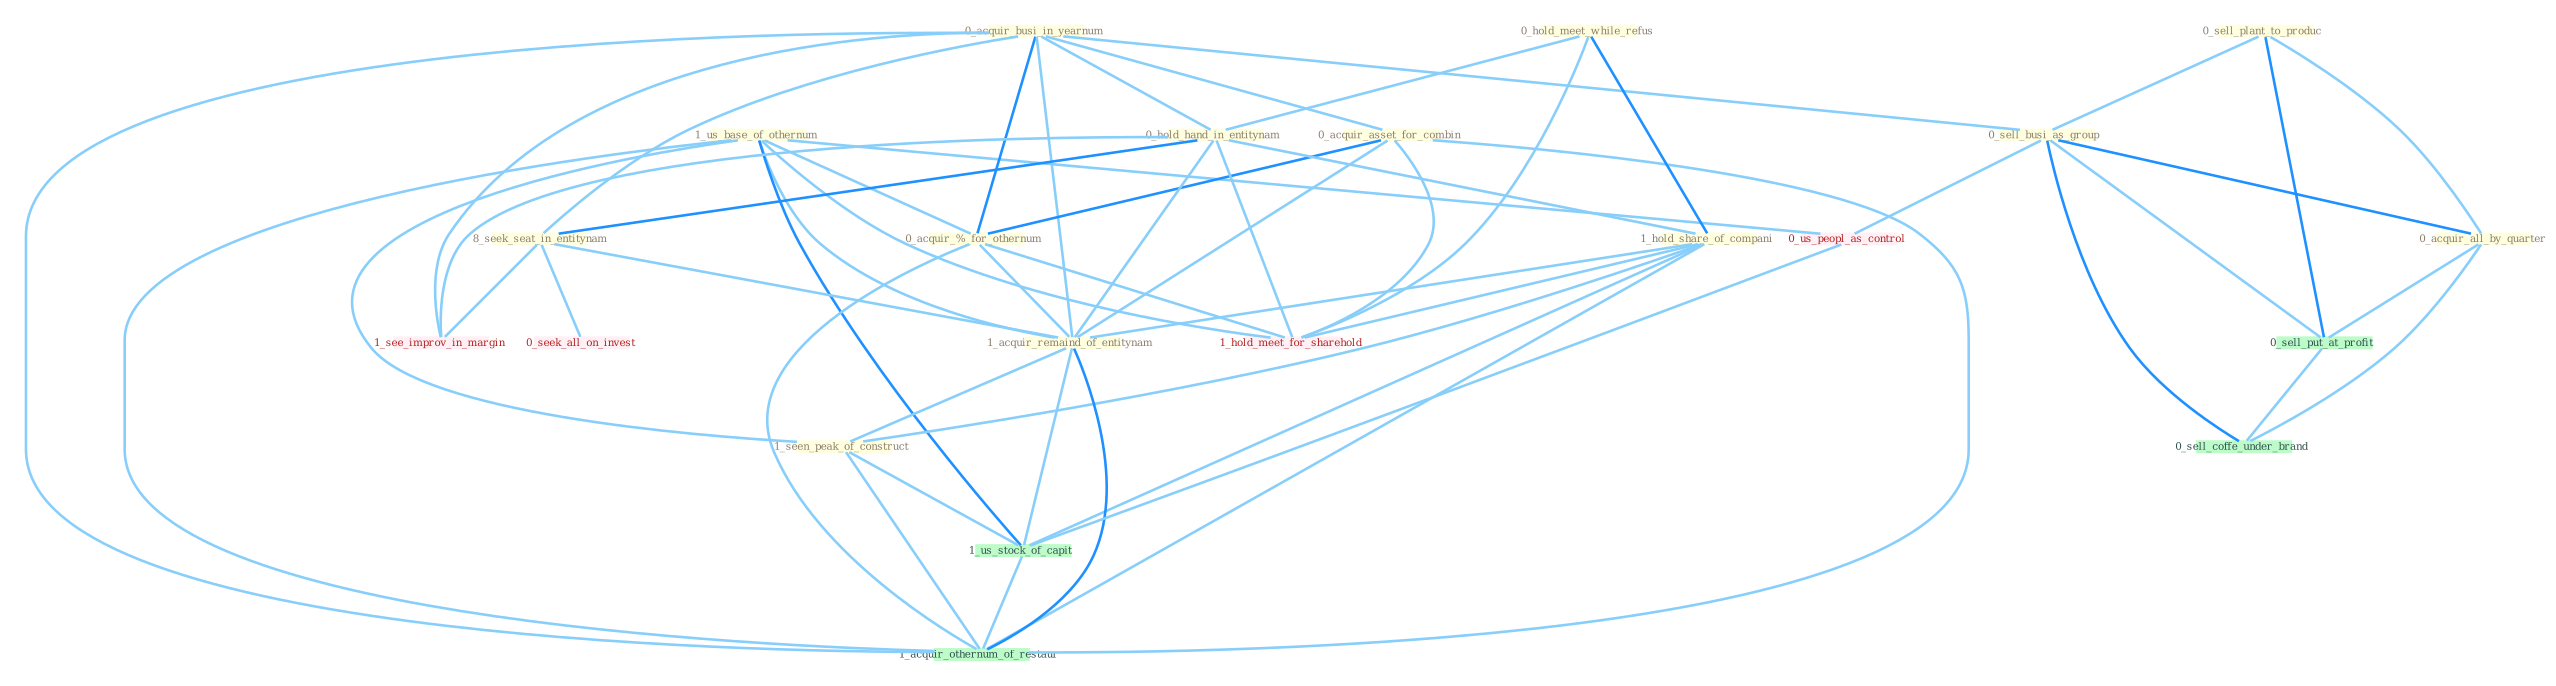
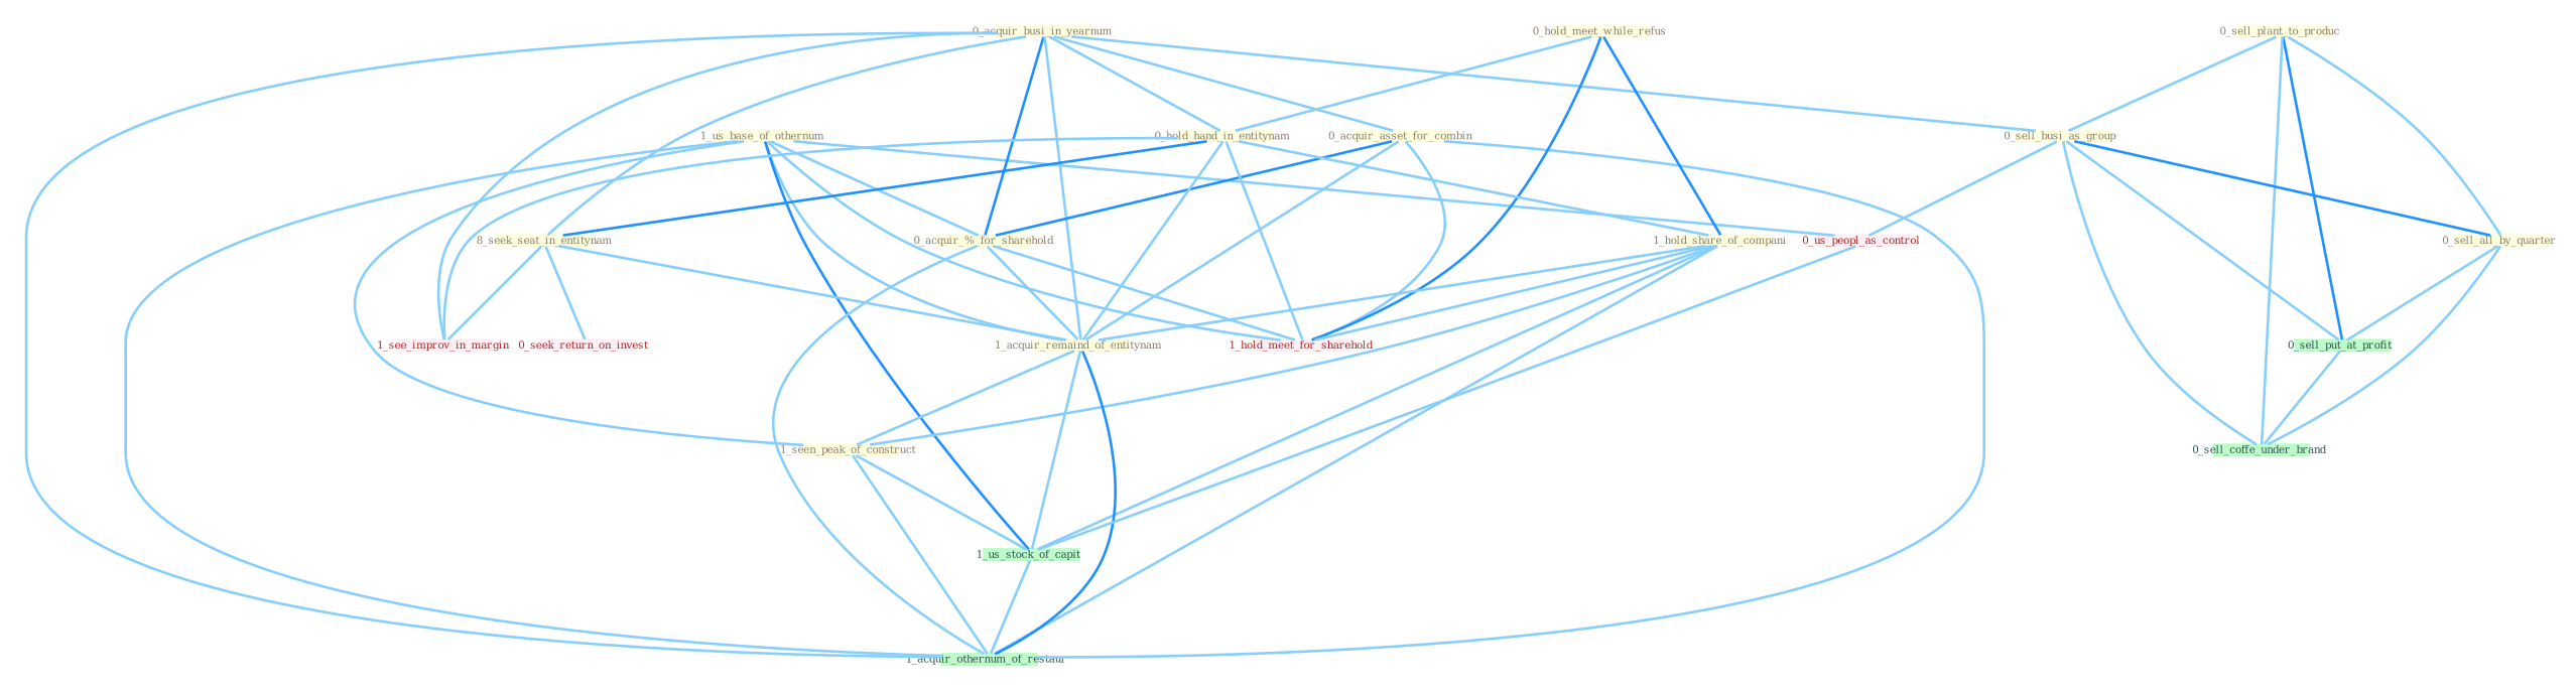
  graph {
    node [color="#ffffe0" fixedsize=true fontcolor="#8b7d6b" fontsize=4 shape=polygon style=filled]
    edge [color="#87cefa" w=1]
    "1_us_base_of_othernum " [height=.06 width=.5]
    "0_acquir_busi_in_yearnum " [height=.06 width=.5]
    "0_acquir_asset_for_combin " [height=.06 width=.5]
    "0_hold_meet_while_refus " [height=.06 width=.5]
    "0_hold_hand_in_entitynam " [height=.06 width=.5]
    "0_sell_plant_to_produc " [height=.06 width=.5]
    n7 [height=.06 label="8_seek_seat_in_entitynam" width=.5]
    "1_hold_share_of_compani " [height=.06 width=.5]
-   "0_acquir_%_for_othernum " [height=.06 width=.5]
+   "0_acquir_%_for_othernum " [height=.06 width=.5 label="0_acquir_%_for_sharehold"]
    "0_sell_busi_as_group " [height=.06 width=.5]
-   "0_sell_all_by_quarter " [height=.06 width=.5 label="0_acquir_all_by_quarter"]
+   "0_sell_all_by_quarter " [height=.06 width=.5]
    "1_acquir_remaind_of_entitynam " [height=.06 width=.5]
    "1_seen_peak_of_construct " [height=.06 width=.5]
    "0_us_peopl_as_control " [color="#fff0f5" fontcolor="#b22222" height=.06 width=.5]
-   "0_seek_return_on_invest " [color="#fff0f5" fontcolor="#b22222" height=.06 width=.5 label="0_seek_all_on_invest"]
+   "0_seek_return_on_invest " [color="#fff0f5" fontcolor="#b22222" height=.06 width=.5]
    "1_see_improv_in_margin " [color="#fff0f5" fontcolor="#b22222" height=.06 width=.5]
    "1_hold_meet_for_sharehold " [color="#fff0f5" fontcolor="#b22222" height=.06 width=.5]
    "1_us_stock_of_capit " [color="#BDFCC9" fontcolor="#2f4f4f" height=.06 width=.5]
    "1_acquir_othernum_of_restaur " [color="#BDFCC9" fontcolor="#2f4f4f" height=.06 width=.5]
    "0_sell_put_at_profit " [color="#BDFCC9" fontcolor="#2f4f4f" height=.06 width=.5]
    "0_sell_coffe_under_brand " [color="#BDFCC9" fontcolor="#2f4f4f" height=.06 width=.5]
    subgraph sub_1 {
      "1_us_base_of_othernum "
      "0_acquir_busi_in_yearnum "
      "0_acquir_asset_for_combin "
      "0_hold_meet_while_refus "
      "0_hold_hand_in_entitynam "
      "0_sell_plant_to_produc "
      n7
      "1_hold_share_of_compani "
      "0_acquir_%_for_othernum "
      "0_sell_busi_as_group "
      "0_sell_all_by_quarter "
      "1_acquir_remaind_of_entitynam "
      "1_seen_peak_of_construct "
    }
    subgraph sub_2 {
      "0_us_peopl_as_control "
      "0_seek_return_on_invest "
      "1_see_improv_in_margin "
      "1_hold_meet_for_sharehold "
    }
    "1_us_base_of_othernum " -- "0_acquir_%_for_othernum "
    "1_us_base_of_othernum " -- "1_acquir_remaind_of_entitynam "
    "1_us_base_of_othernum " -- "1_seen_peak_of_construct "
    "1_us_base_of_othernum " -- "0_us_peopl_as_control "
    "1_us_base_of_othernum " -- "1_hold_meet_for_sharehold "
    "1_us_base_of_othernum " -- "1_us_stock_of_capit " [color="#1e90ff" w=2]
    "1_us_base_of_othernum " -- "1_acquir_othernum_of_restaur "
    "0_acquir_busi_in_yearnum " -- "0_acquir_asset_for_combin "
    "0_acquir_busi_in_yearnum " -- "0_hold_hand_in_entitynam "
    "0_acquir_busi_in_yearnum " -- n7
    "0_acquir_busi_in_yearnum " -- "0_acquir_%_for_othernum " [color="#1e90ff"]
    "0_acquir_busi_in_yearnum " -- "0_sell_busi_as_group "
    "0_acquir_busi_in_yearnum " -- "1_acquir_remaind_of_entitynam "
    "0_acquir_busi_in_yearnum " -- "1_see_improv_in_margin "
    "0_acquir_busi_in_yearnum " -- "1_acquir_othernum_of_restaur "
    "0_acquir_asset_for_combin " -- "0_acquir_%_for_othernum " [color="#1e90ff" w=2]
    "0_acquir_asset_for_combin " -- "1_acquir_remaind_of_entitynam "
    "0_acquir_asset_for_combin " -- "1_hold_meet_for_sharehold "
    "0_acquir_asset_for_combin " -- "1_acquir_othernum_of_restaur "
    "0_hold_meet_while_refus " -- "0_hold_hand_in_entitynam "
    "0_hold_meet_while_refus " -- "1_hold_share_of_compani " [color="#1e90ff"]
-   "0_hold_meet_while_refus " -- "1_hold_meet_for_sharehold " [w=2]
+   "0_hold_meet_while_refus " -- "1_hold_meet_for_sharehold " [color="#1e90ff" w=2]
    "0_hold_hand_in_entitynam " -- n7 [color="#1e90ff" w=2]
    "0_hold_hand_in_entitynam " -- "1_hold_share_of_compani "
    "0_hold_hand_in_entitynam " -- "1_acquir_remaind_of_entitynam "
    "0_hold_hand_in_entitynam " -- "1_see_improv_in_margin "
    "0_hold_hand_in_entitynam " -- "1_hold_meet_for_sharehold "
    "0_sell_plant_to_produc " -- "0_sell_busi_as_group "
    "0_sell_plant_to_produc " -- "0_sell_all_by_quarter "
    "0_sell_plant_to_produc " -- "0_sell_put_at_profit " [color="#1e90ff"]
+   "0_sell_plant_to_produc " -- "0_sell_coffe_under_brand "
    n7 -- "1_acquir_remaind_of_entitynam "
    n7 -- "0_seek_return_on_invest "
    n7 -- "1_see_improv_in_margin "
    "1_hold_share_of_compani " -- "1_acquir_remaind_of_entitynam "
    "1_hold_share_of_compani " -- "1_seen_peak_of_construct "
    "1_hold_share_of_compani " -- "1_hold_meet_for_sharehold "
    "1_hold_share_of_compani " -- "1_us_stock_of_capit "
    "1_hold_share_of_compani " -- "1_acquir_othernum_of_restaur "
    "0_acquir_%_for_othernum " -- "1_acquir_remaind_of_entitynam "
    "0_acquir_%_for_othernum " -- "1_hold_meet_for_sharehold "
    "0_acquir_%_for_othernum " -- "1_acquir_othernum_of_restaur "
    "0_sell_busi_as_group " -- "0_sell_all_by_quarter " [color="#1e90ff"]
    "0_sell_busi_as_group " -- "0_us_peopl_as_control "
    "0_sell_busi_as_group " -- "0_sell_put_at_profit "
-   "0_sell_busi_as_group " -- "0_sell_coffe_under_brand " [color="#1e90ff"]
+   "0_sell_busi_as_group " -- "0_sell_coffe_under_brand "
    "0_sell_all_by_quarter " -- "0_sell_put_at_profit "
    "0_sell_all_by_quarter " -- "0_sell_coffe_under_brand "
    "1_acquir_remaind_of_entitynam " -- "1_seen_peak_of_construct "
    "1_acquir_remaind_of_entitynam " -- "1_us_stock_of_capit "
    "1_acquir_remaind_of_entitynam " -- "1_acquir_othernum_of_restaur " [color="#1e90ff" w=2]
    "1_seen_peak_of_construct " -- "1_us_stock_of_capit "
    "1_seen_peak_of_construct " -- "1_acquir_othernum_of_restaur "
    "0_us_peopl_as_control " -- "1_us_stock_of_capit "
    "1_us_stock_of_capit " -- "1_acquir_othernum_of_restaur "
    "0_sell_put_at_profit " -- "0_sell_coffe_under_brand "
  }
